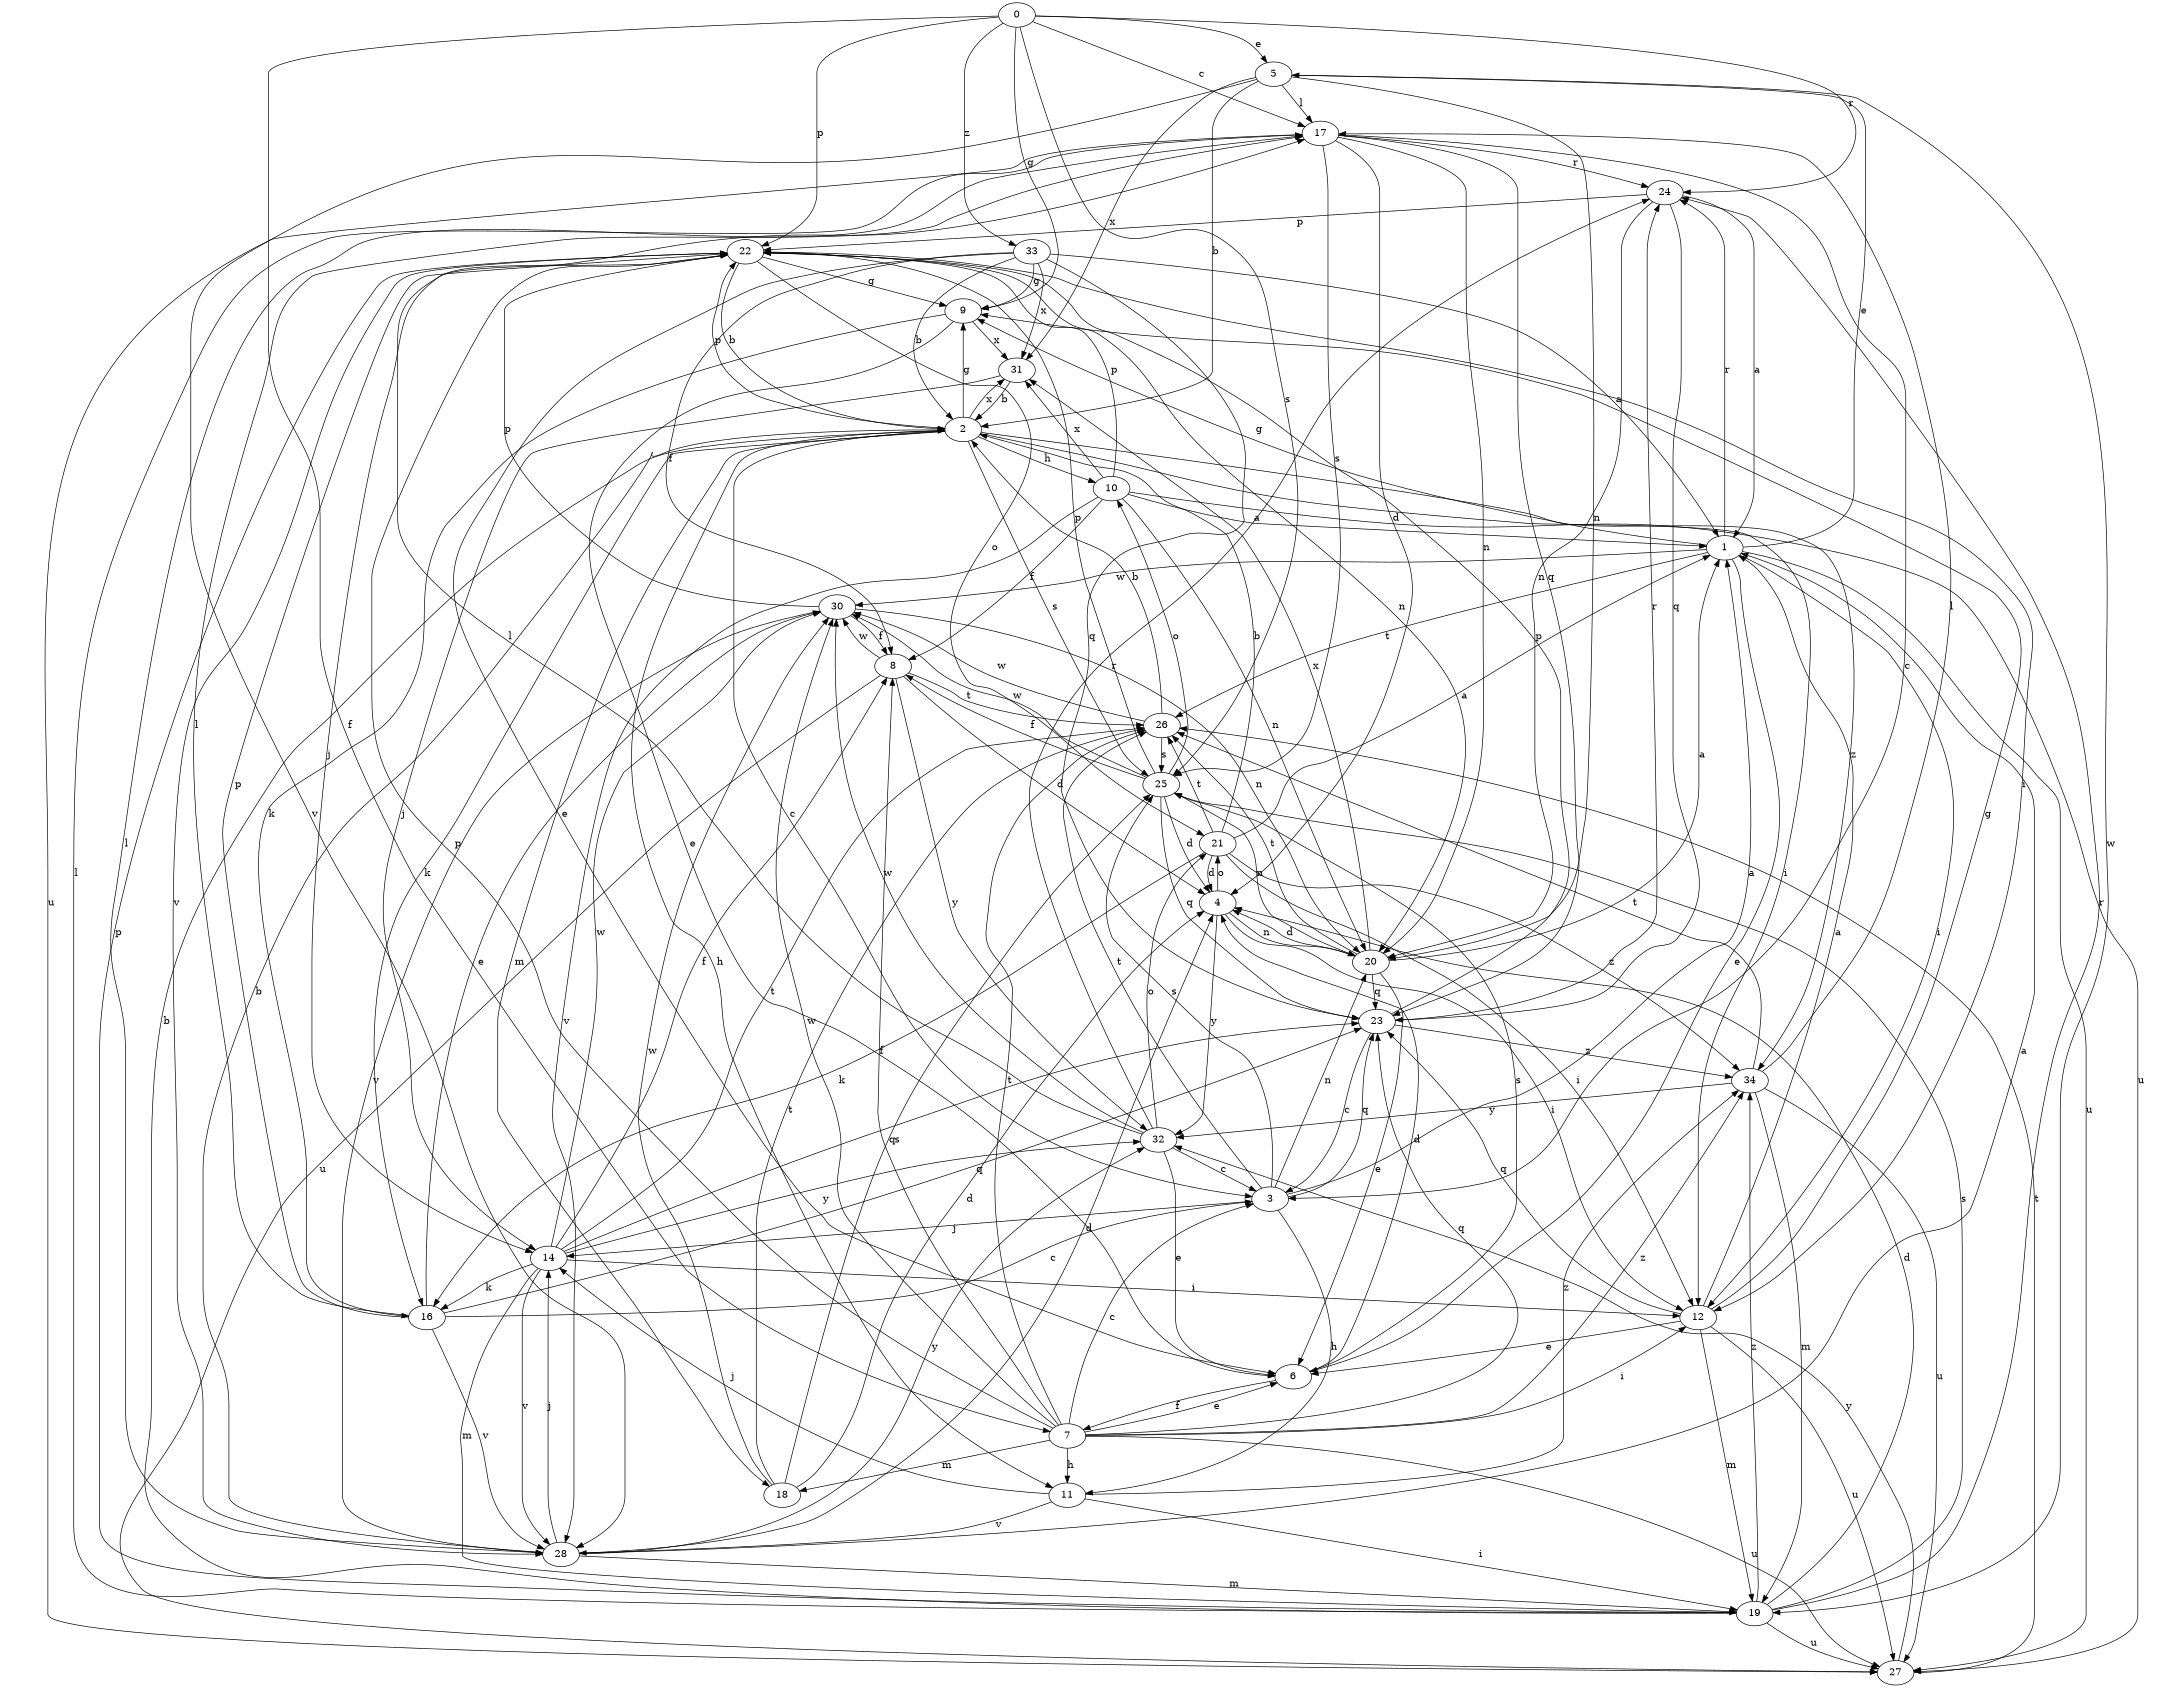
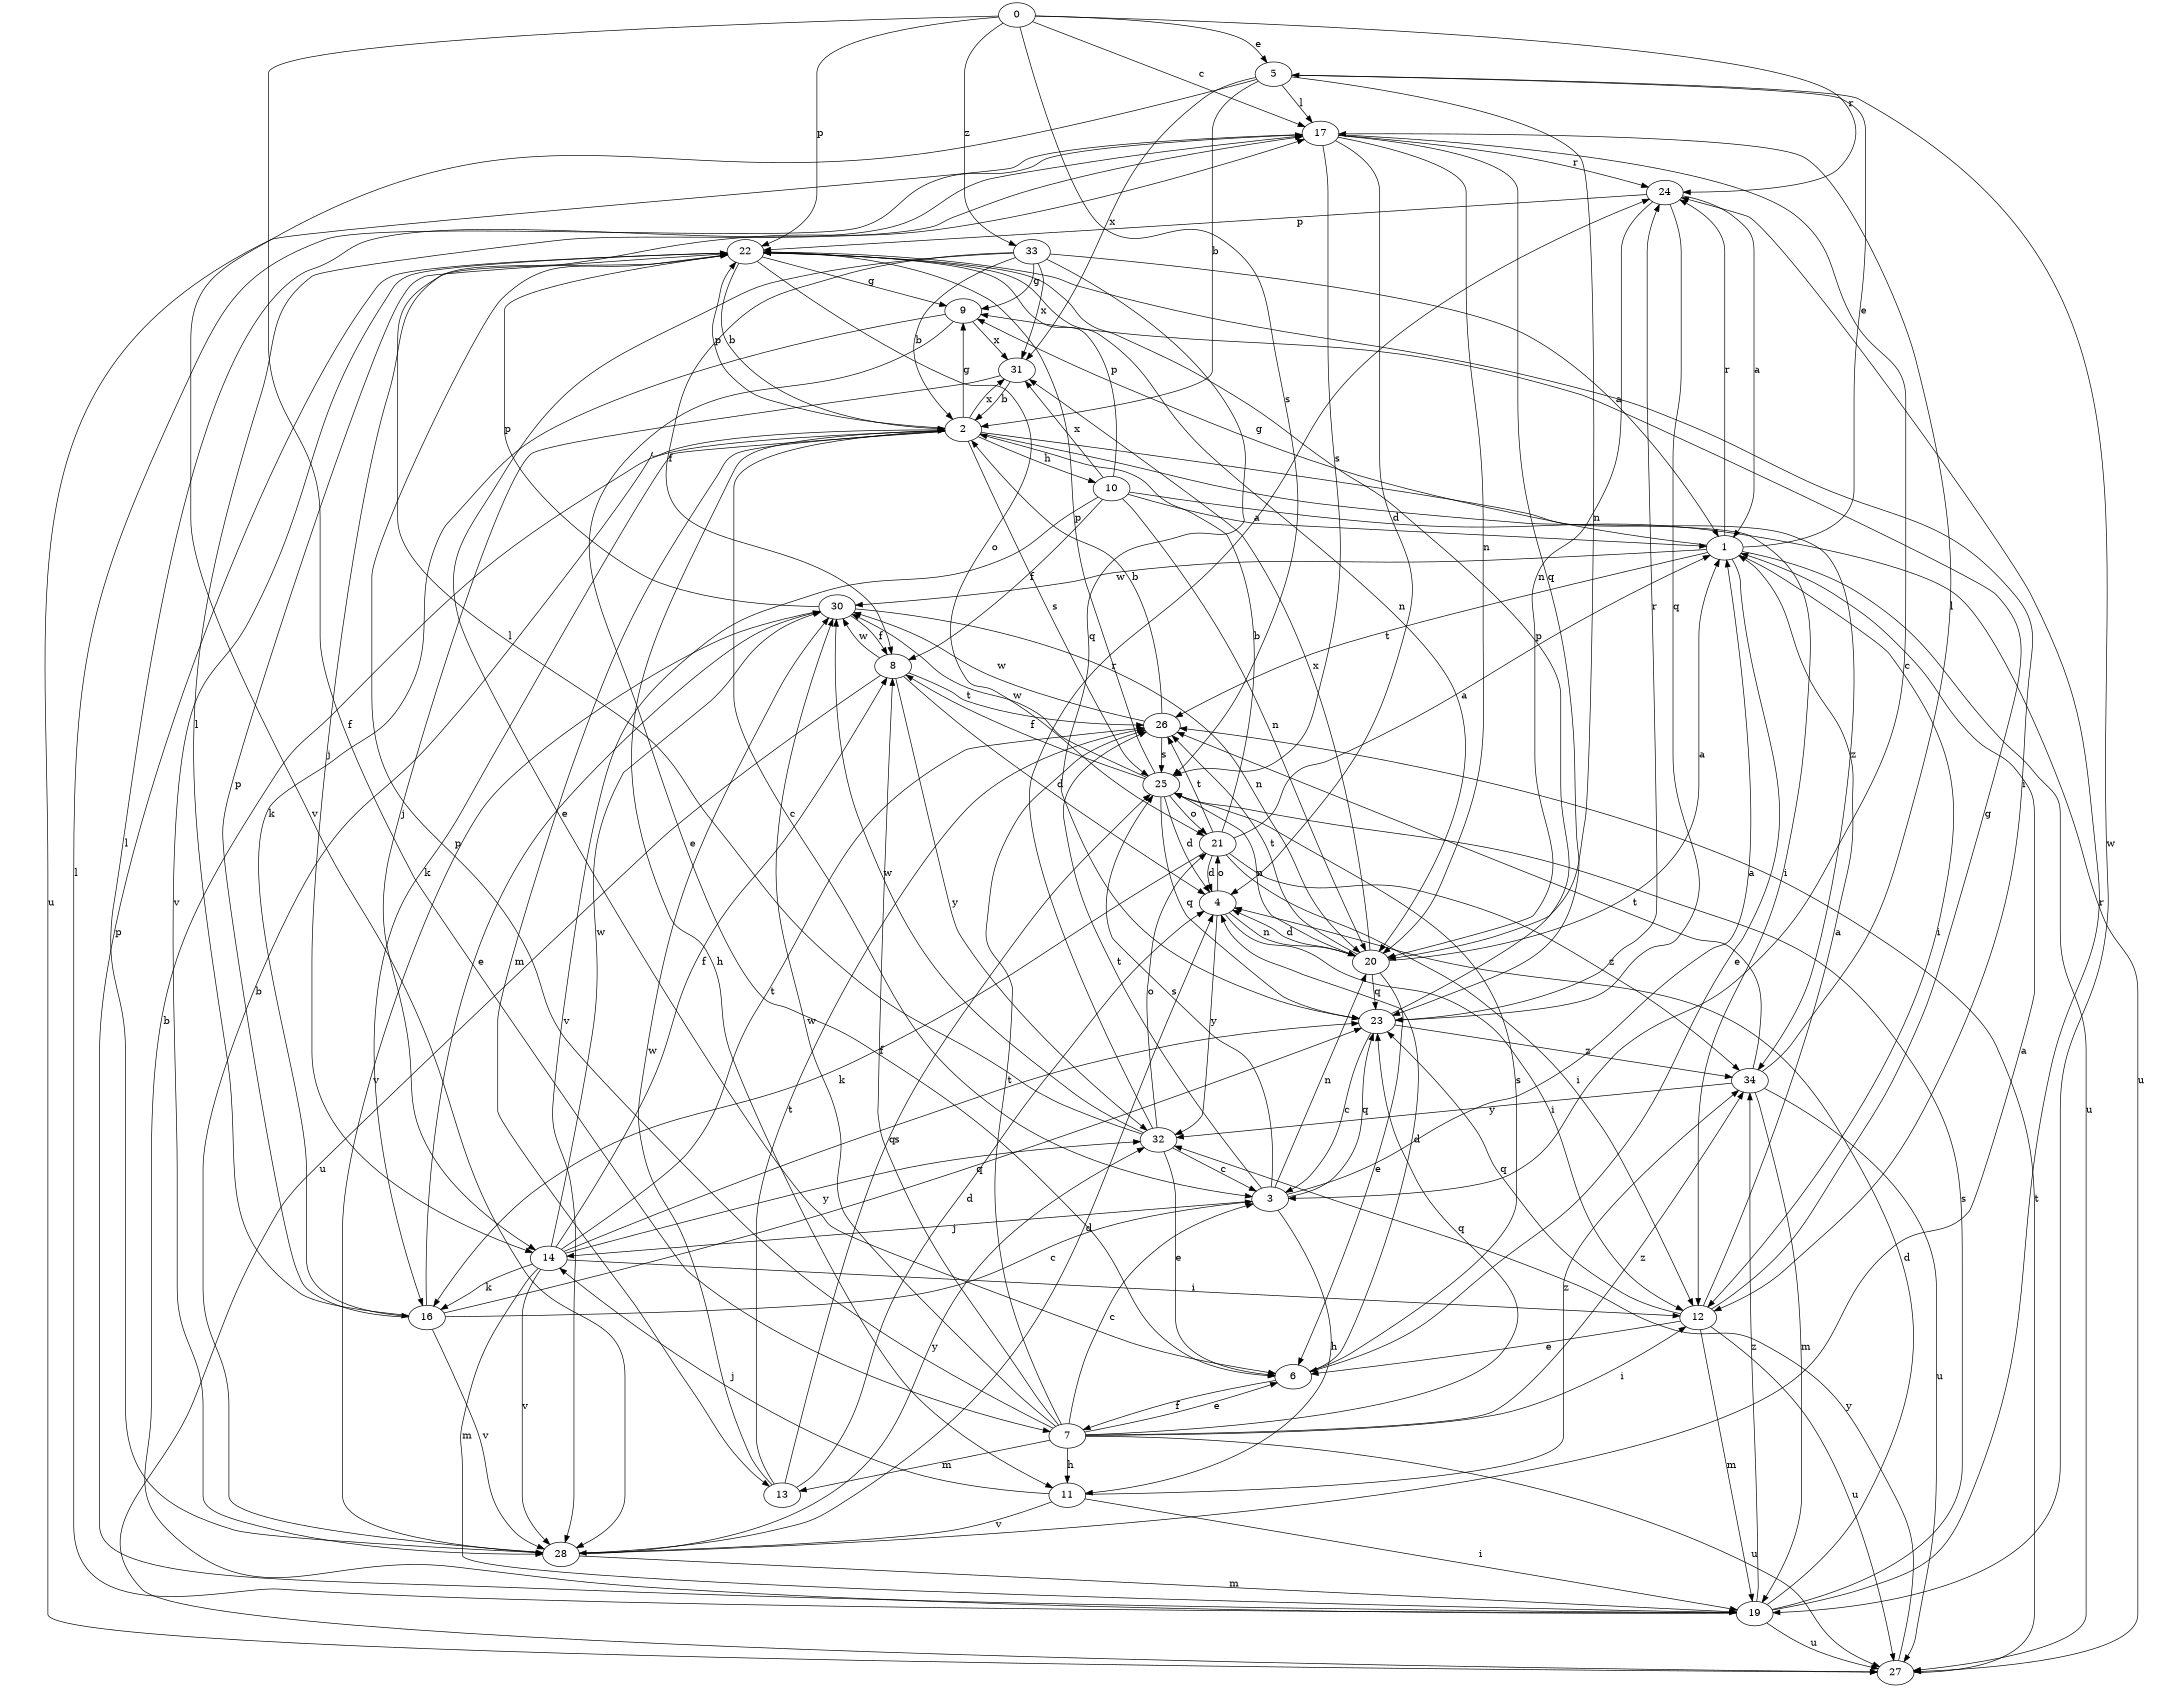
  strict digraph {
    0
    5
    7
    9
    17
    22
    24
    25
    33
    2
    31
    20
    28
    19
    6
    12
    26
    27
    30
    3
    11
-   18
+   18 [label=13]
    34
    23
    8
    16
    4
    14
    21
    1
    32
    10
    0 -> 5 [label=e]
    0 -> 7 [label=f]
-   0 -> 9 [label=g]
    0 -> 17 [label=c]
    0 -> 22 [label=p]
    0 -> 24 [label=r]
    0 -> 25 [label=s]
    0 -> 33 [label=z]
    5 -> 17 [label=l]
    5 -> 2 [label=b]
    5 -> 31 [label=x]
    5 -> 20 [label=n]
    5 -> 28 [label=v]
    5 -> 19 [label=w]
    7 -> 22 [label=p]
    7 -> 6 [label=e]
    7 -> 12 [label=i]
    7 -> 26 [label=t]
    7 -> 27 [label=u]
    7 -> 30 [label=w]
    7 -> 3 [label=c]
    7 -> 11 [label=h]
    7 -> 18 [label=m]
    7 -> 34 [label=z]
    7 -> 23 [label=q]
    7 -> 8 [label=f]
    9 -> 31 [label=x]
    9 -> 6 [label=e]
    9 -> 16 [label=k]
    17 -> 24 [label=r]
    17 -> 25 [label=s]
    17 -> 20 [label=n]
    17 -> 27 [label=u]
    17 -> 3 [label=c]
    17 -> 23 [label=q]
    17 -> 4 [label=d]
    22 -> 9 [label=g]
    22 -> 2 [label=b]
    22 -> 20 [label=n]
    22 -> 28 [label=v]
    22 -> 12 [label=i]
    22 -> 14 [label=j]
    22 -> 21 [label=o]
    24 -> 22 [label=p]
    24 -> 20 [label=n]
    24 -> 23 [label=q]
    24 -> 1 [label=a]
    25 -> 22 [label=p]
    25 -> 20 [label=n]
    25 -> 30 [label=w]
    25 -> 23 [label=q]
    25 -> 8 [label=f]
    25 -> 4 [label=d]
-   25 -> 10 [label=o]
+   25 -> 21 [label=o]
    33 -> 9 [label=g]
    33 -> 2 [label=b]
    33 -> 31 [label=x]
    33 -> 6 [label=e]
    33 -> 23 [label=q]
    33 -> 8 [label=f]
    33 -> 1 [label=a]
    2 -> 9 [label=g]
    2 -> 22 [label=p]
    2 -> 25 [label=s]
    2 -> 31 [label=x]
    2 -> 12 [label=i]
    2 -> 3 [label=c]
    2 -> 11 [label=h]
    2 -> 18 [label=m]
    2 -> 34 [label=z]
    2 -> 16 [label=k]
    2 -> 10 [label=h]
    31 -> 2 [label=b]
    31 -> 14 [label=j]
    20 -> 31 [label=x]
    20 -> 6 [label=e]
    20 -> 26 [label=t]
    20 -> 23 [label=q]
    20 -> 4 [label=d]
    20 -> 1 [label=a]
    28 -> 17 [label=l]
    28 -> 2 [label=b]
    28 -> 19 [label=m]
    28 -> 4 [label=d]
-   28 -> 14 [label=j]
    28 -> 1 [label=a]
    28 -> 32 [label=y]
    19 -> 17 [label=l]
    19 -> 22 [label=p]
    19 -> 24 [label=r]
    19 -> 25 [label=s]
    19 -> 2 [label=b]
    19 -> 27 [label=u]
    19 -> 34 [label=z]
    19 -> 4 [label=d]
    6 -> 7 [label=f]
    6 -> 25 [label=s]
    6 -> 4 [label=d]
    12 -> 9 [label=g]
    12 -> 19 [label=m]
    12 -> 6 [label=e]
    12 -> 27 [label=u]
    12 -> 23 [label=q]
    12 -> 1 [label=a]
    26 -> 25 [label=s]
    26 -> 2 [label=b]
    26 -> 30 [label=w]
    27 -> 26 [label=t]
    27 -> 32 [label=y]
    30 -> 22 [label=p]
    30 -> 20 [label=n]
    30 -> 28 [label=v]
    30 -> 8 [label=f]
    3 -> 25 [label=s]
    3 -> 20 [label=n]
    3 -> 26 [label=t]
    3 -> 11 [label=h]
    3 -> 23 [label=q]
    3 -> 14 [label=j]
    3 -> 1 [label=a]
    11 -> 28 [label=v]
    11 -> 19 [label=i]
    11 -> 34 [label=z]
    11 -> 14 [label=j]
    18 -> 25 [label=s]
    18 -> 26 [label=t]
    18 -> 30 [label=w]
    18 -> 4 [label=d]
    34 -> 17 [label=l]
    34 -> 19 [label=m]
    34 -> 26 [label=t]
    34 -> 27 [label=u]
    34 -> 32 [label=y]
    23 -> 22 [label=p]
    23 -> 24 [label=r]
    23 -> 3 [label=c]
    23 -> 34 [label=z]
    8 -> 26 [label=t]
    8 -> 27 [label=u]
    8 -> 30 [label=w]
    8 -> 4 [label=d]
    8 -> 32 [label=y]
    16 -> 17 [label=l]
    16 -> 22 [label=p]
    16 -> 28 [label=v]
    16 -> 30 [label=e]
    16 -> 3 [label=c]
    16 -> 23 [label=q]
    4 -> 20 [label=n]
    4 -> 12 [label=i]
    4 -> 21 [label=o]
    4 -> 32 [label=y]
    14 -> 28 [label=v]
    14 -> 19 [label=m]
    14 -> 12 [label=i]
    14 -> 26 [label=t]
    14 -> 30 [label=w]
    14 -> 23 [label=q]
    14 -> 8 [label=f]
    14 -> 16 [label=k]
    14 -> 32 [label=y]
    21 -> 2 [label=b]
    21 -> 12 [label=i]
    21 -> 26 [label=t]
    21 -> 34 [label=z]
    21 -> 16 [label=k]
    21 -> 4 [label=d]
    21 -> 1 [label=a]
    1 -> 5 [label=e]
    1 -> 9 [label=g]
    1 -> 24 [label=r]
    1 -> 6 [label=e]
    1 -> 12 [label=i]
    1 -> 26 [label=t]
    1 -> 27 [label=u]
    1 -> 30 [label=w]
    32 -> 17 [label=l]
    32 -> 24 [label=r]
    32 -> 6 [label=e]
    32 -> 30 [label=w]
    32 -> 3 [label=c]
    32 -> 21 [label=o]
    10 -> 22 [label=p]
    10 -> 31 [label=x]
    10 -> 20 [label=n]
    10 -> 28 [label=v]
    10 -> 27 [label=u]
    10 -> 8 [label=f]
    10 -> 1 [label=a]
  }
